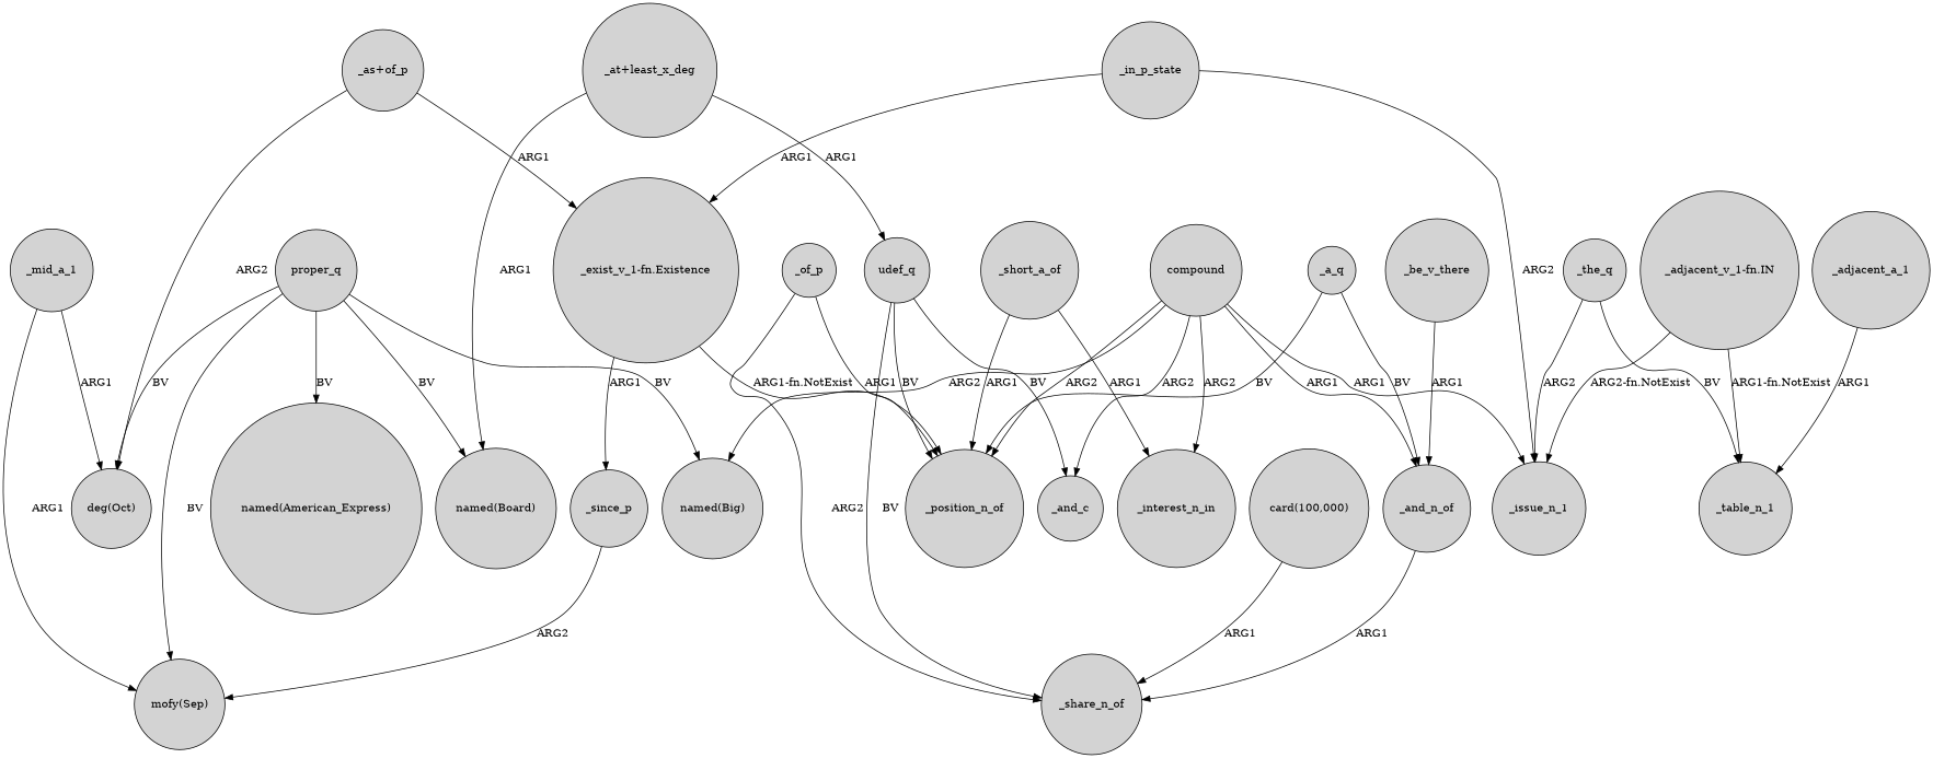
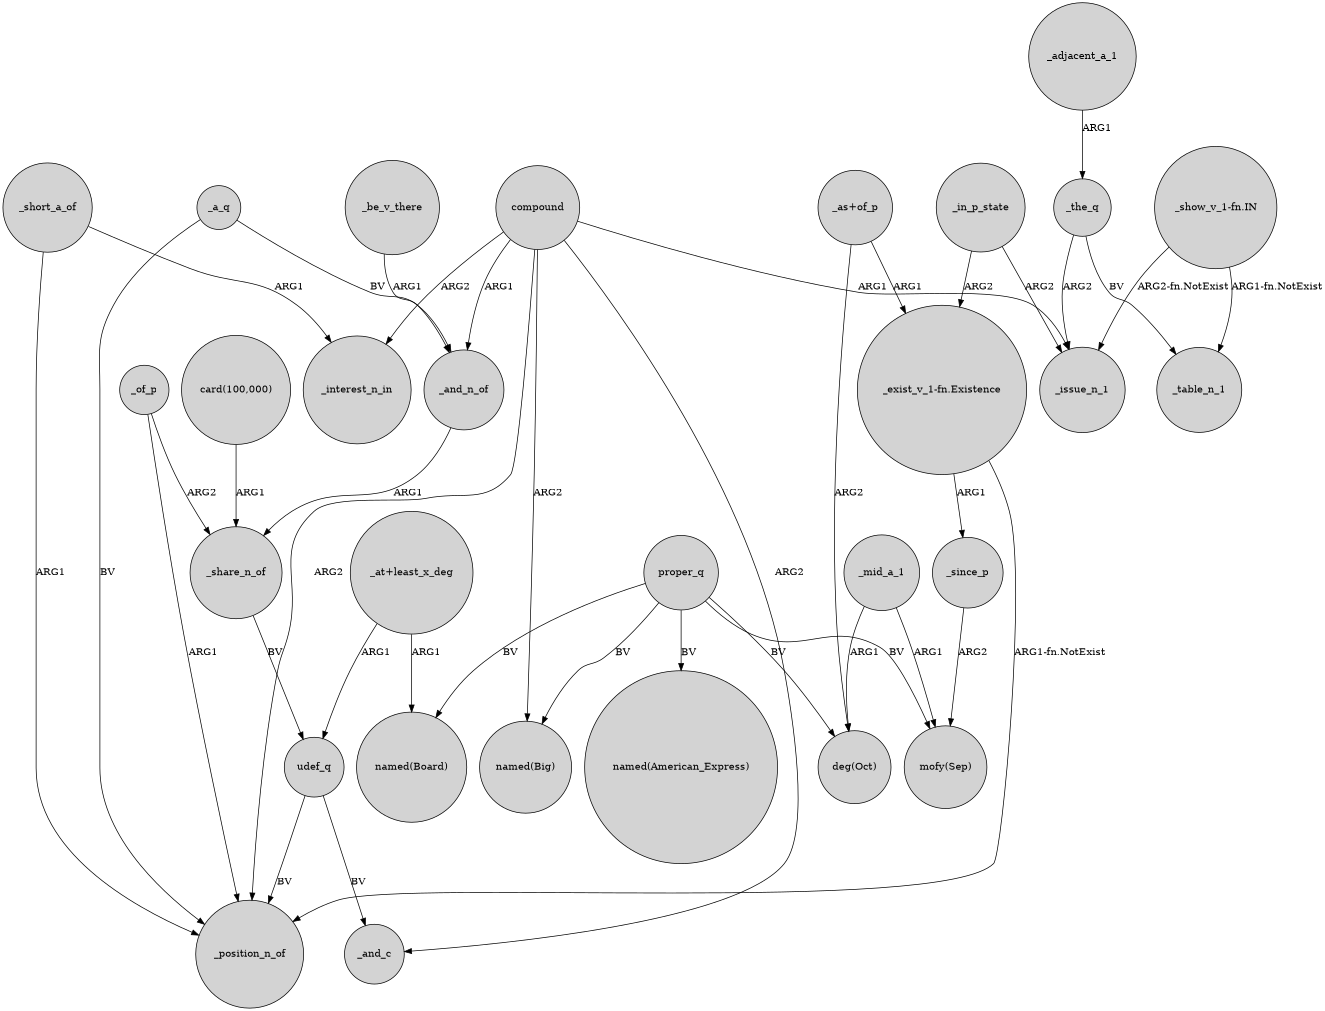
  digraph {
    node [shape=circle style=filled]
    compound
    _position_n_of
    _issue_n_1
    _interest_n_in
    n5 [label=_and_n_of]
    _and_c
    "named(Big)"
    _share_n_of
    "_as+of_p"
    "_exist_v_1-fn.Existence"
    n11 [label="deg(Oct)"]
    _since_p
    _the_q
    _table_n_1
    proper_q
    "named(Board)"
    "mofy(Sep)"
    "named(American_Express)"
    _in_p_state
    udef_q
    _be_v_there
    _adjacent_a_1
    "_at+least_x_deg"
    _mid_a_1
    _a_q
-   "_show_v_1-fn.IN" [label="_adjacent_v_1-fn.IN"]
+   "_show_v_1-fn.IN"
    _of_p
    _short_a_of
    "card(100,000)"
    compound -> _position_n_of [label=ARG2]
    compound -> _issue_n_1 [label=ARG1]
    compound -> _interest_n_in [label=ARG2]
    compound -> n5 [label=ARG1]
    compound -> _and_c [label=ARG2]
    compound -> "named(Big)" [label=ARG2]
    n5 -> _share_n_of [label=ARG1]
    "_as+of_p" -> "_exist_v_1-fn.Existence" [label=ARG1]
    "_as+of_p" -> n11 [label=ARG2]
    "_exist_v_1-fn.Existence" -> _position_n_of [label="ARG1-fn.NotExist"]
    "_exist_v_1-fn.Existence" -> _since_p [label=ARG1]
    _since_p -> "mofy(Sep)" [label=ARG2]
    _the_q -> _issue_n_1 [label=ARG2]
    _the_q -> _table_n_1 [label=BV]
    proper_q -> "named(Big)" [label=BV]
    proper_q -> n11 [label=BV]
    proper_q -> "named(Board)" [label=BV]
    proper_q -> "mofy(Sep)" [label=BV]
    proper_q -> "named(American_Express)" [label=BV]
    _in_p_state -> _issue_n_1 [label=ARG2]
-   _in_p_state -> "_exist_v_1-fn.Existence" [label=ARG1]
+   _in_p_state -> "_exist_v_1-fn.Existence" [label=ARG2]
    udef_q -> _position_n_of [label=BV]
    udef_q -> _and_c [label=BV]
-   udef_q -> _share_n_of [label=BV]
+   _share_n_of -> udef_q [label=BV]
    _be_v_there -> n5 [label=ARG1]
-   _adjacent_a_1 -> _table_n_1 [label=ARG1]
+   _adjacent_a_1 -> _the_q [label=ARG1]
    "_at+least_x_deg" -> "named(Board)" [label=ARG1]
    "_at+least_x_deg" -> udef_q [label=ARG1]
    _mid_a_1 -> n11 [label=ARG1]
    _mid_a_1 -> "mofy(Sep)" [label=ARG1]
    _a_q -> _position_n_of [label=BV]
    _a_q -> n5 [label=BV]
    "_show_v_1-fn.IN" -> _issue_n_1 [label="ARG2-fn.NotExist"]
    "_show_v_1-fn.IN" -> _table_n_1 [label="ARG1-fn.NotExist"]
    _of_p -> _position_n_of [label=ARG1]
    _of_p -> _share_n_of [label=ARG2]
    _short_a_of -> _position_n_of [label=ARG1]
    _short_a_of -> _interest_n_in [label=ARG1]
    "card(100,000)" -> _share_n_of [label=ARG1]
  }
